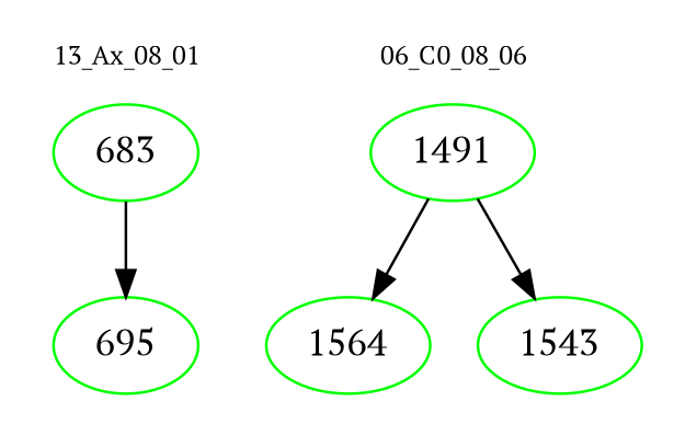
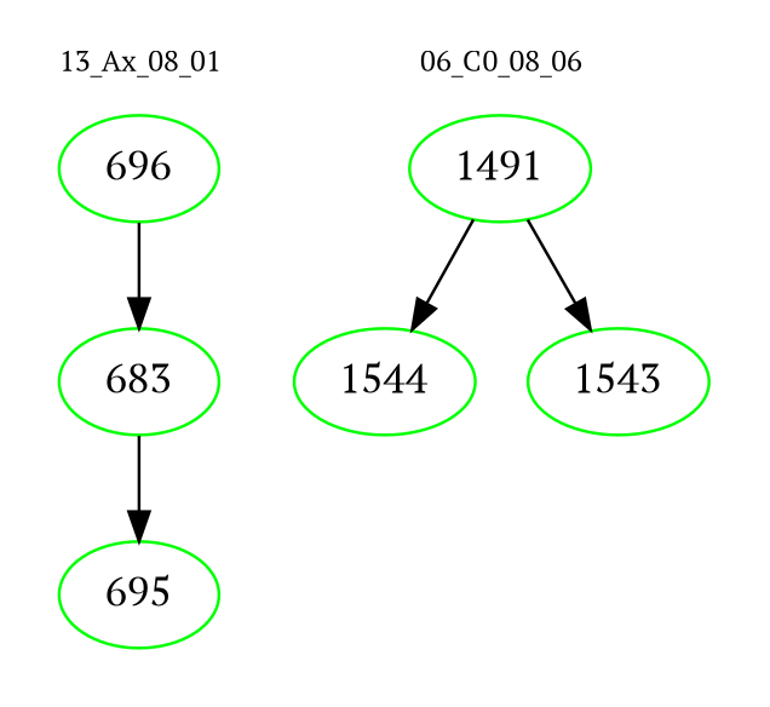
  digraph {
    fontname="PT Serif"
    node [color=green fontname="PT Serif"]
    edge [color=black fontname="PT Serif"]
+   n1 [label=696]
    n2 [label=683]
    n3 [label=695]
-   n4 [label=1564]
+   n4 [label=1544]
    n5 [label=1491]
    n6 [label=1543]
    subgraph cluster_1 {
      color=white
      fontsize=10
      label="13_Ax_08_01"
+     n1
      n2
      n3
    }
    subgraph cluster_2 {
      color=white
      fontsize=10
      label="06_C0_08_06"
      n4
      n5
      n6
    }
+   n1 -> n2
    n2 -> n3
    n5 -> n4
    n5 -> n6
  }
